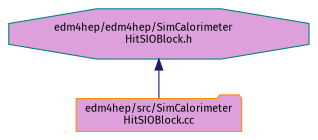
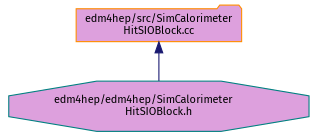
  digraph {
    fontname="Fira Sans"
    node [fillcolor=plum fontname="Fira Sans" fontsize=10 style=filled]
    n1 [color=teal fontcolor=black height=0.2 label="edm4hep/edm4hep/SimCalorimeter\lHitSIOBlock.h" shape=octagon width=0.4]
    n2 [color=darkorange height=0.2 label="edm4hep/src/SimCalorimeter\lHitSIOBlock.cc" shape=folder width=0.4]
-   n1 -> n2 [color=midnightblue dir=back fontname="Fira Sans" fontsize=10 labelfontname=Helvetica labelfontsize=10 style=solid]
+   n2 -> n1 [color=midnightblue dir=back fontname="Fira Sans" fontsize=10 labelfontname=Helvetica labelfontsize=10 style=solid]
  }
